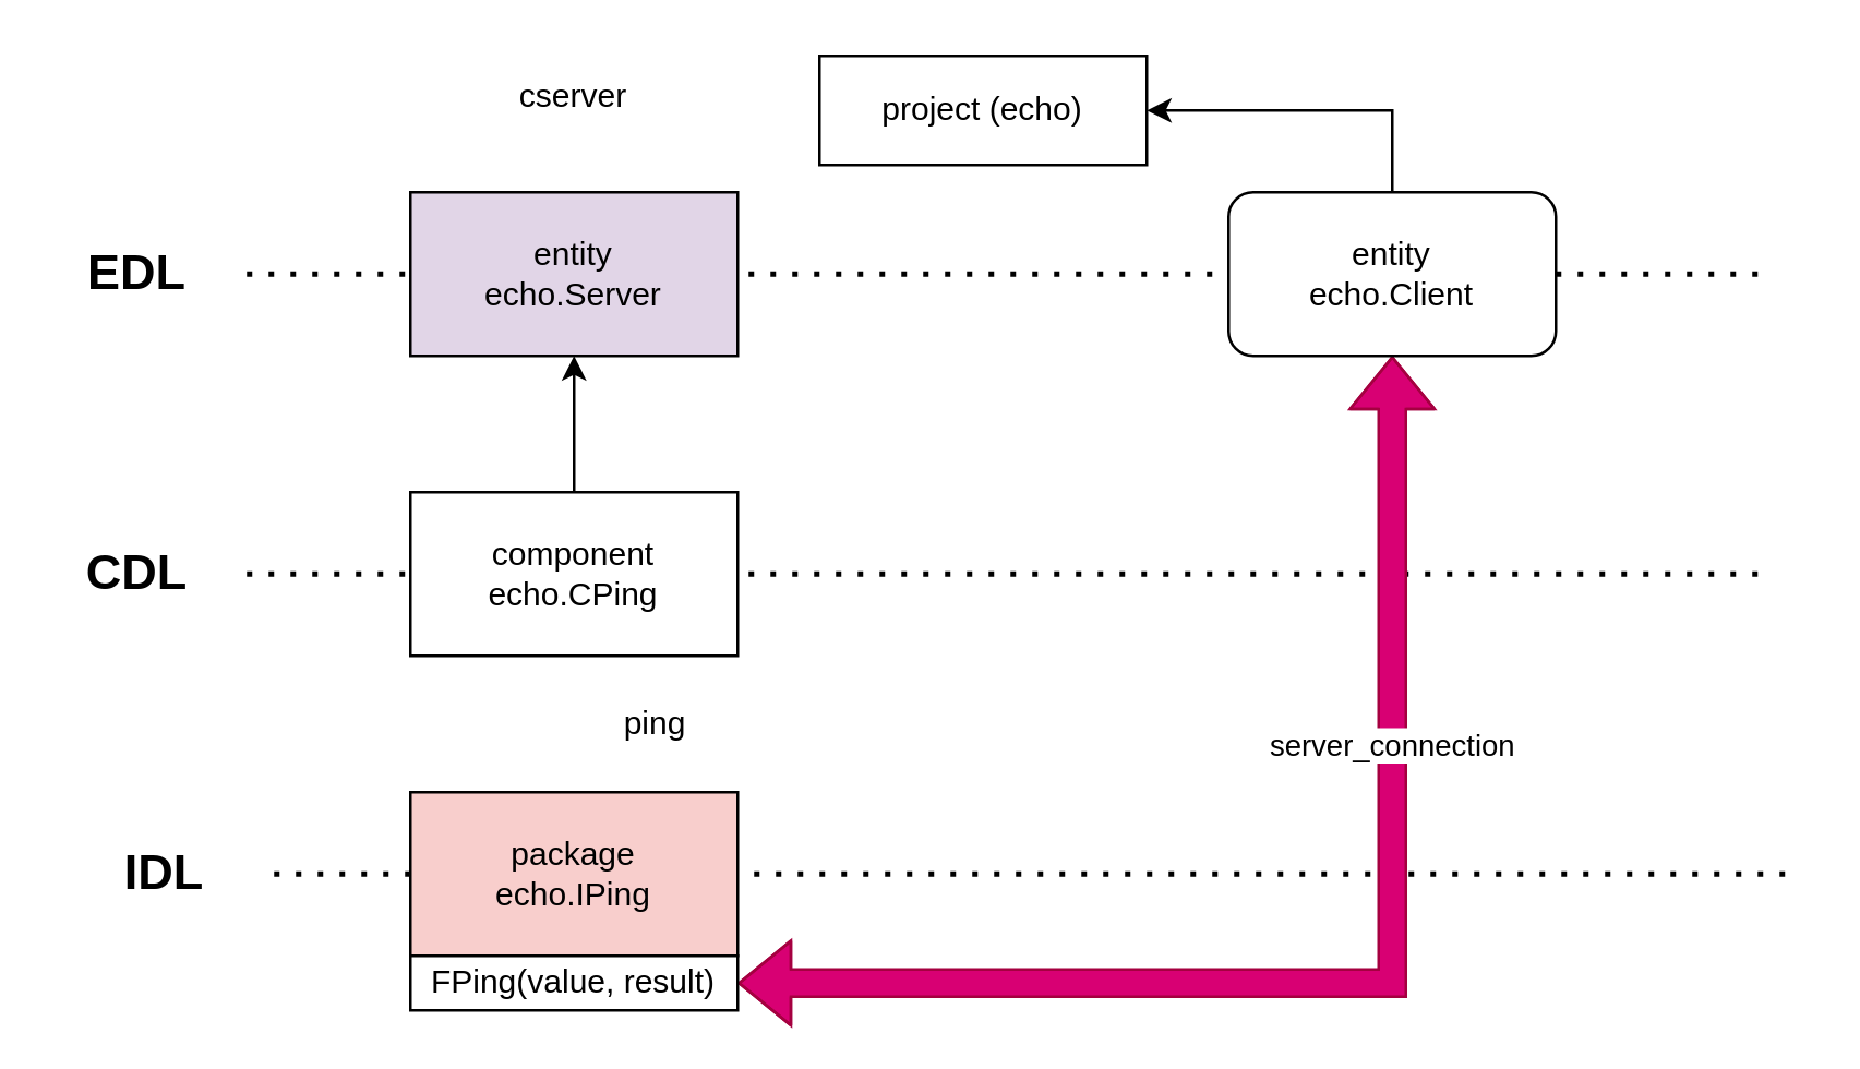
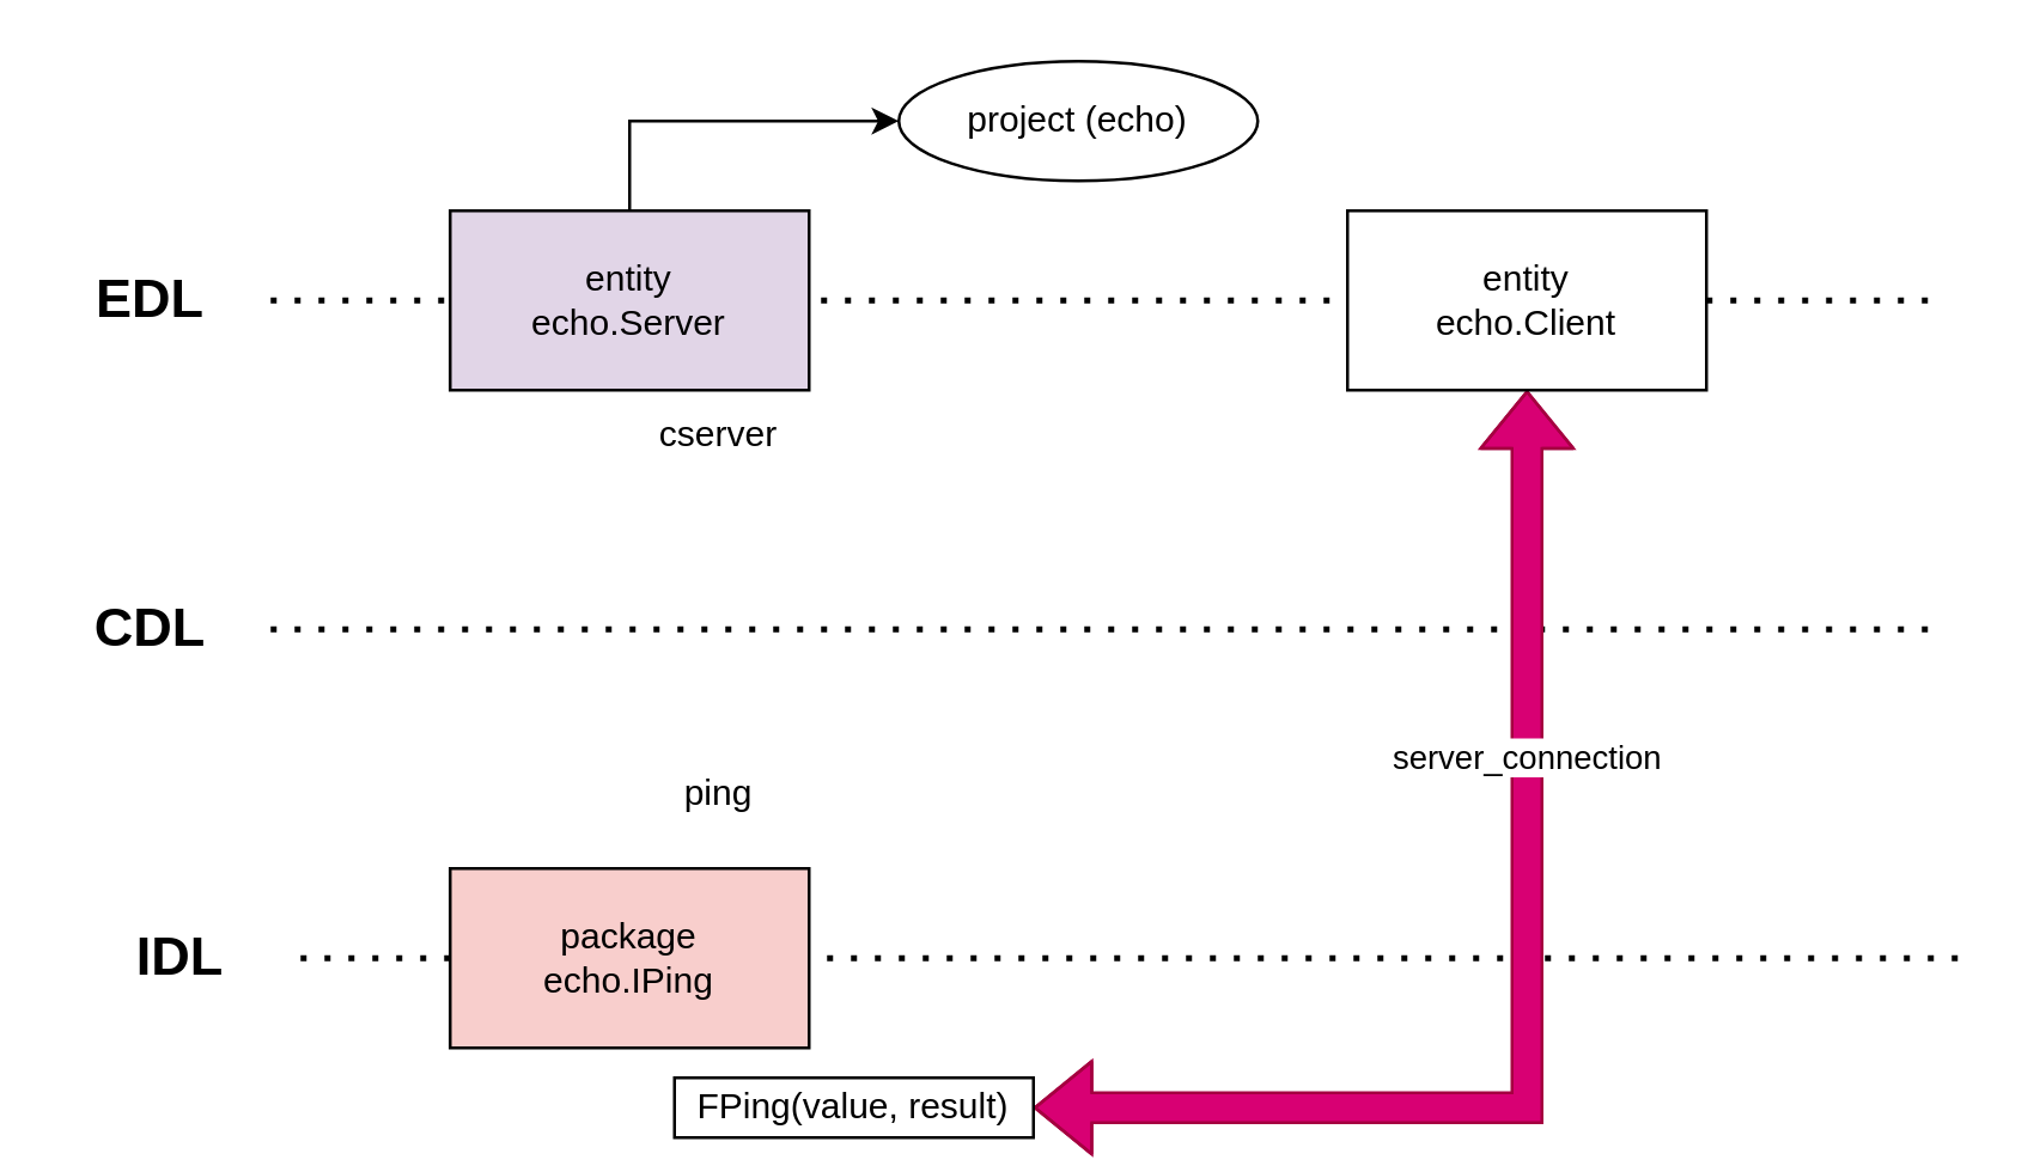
  <mxCell id="0" />
  <mxCell id="1" parent="0" />
  <mxCell id="2" value="" style="endArrow=none;dashed=1;html=1;dashPattern=1 3;strokeWidth=2;rounded=0;" edge="1" parent="1"><mxGeometry width="50" height="50" relative="1" as="geometry"><mxPoint x="100" y="320" as="sourcePoint" /><mxPoint x="660" y="320" as="targetPoint" /></mxGeometry></mxCell>
  <mxCell id="3" value="" style="endArrow=none;dashed=1;html=1;dashPattern=1 3;strokeWidth=2;rounded=0;" edge="1" parent="1"><mxGeometry width="50" height="50" relative="1" as="geometry"><mxPoint x="90" y="210" as="sourcePoint" /><mxPoint x="650" y="210" as="targetPoint" /></mxGeometry></mxCell>
  <mxCell id="4" value="" style="endArrow=none;dashed=1;html=1;dashPattern=1 3;strokeWidth=2;rounded=0;" edge="1" parent="1"><mxGeometry width="50" height="50" relative="1" as="geometry"><mxPoint x="90" y="100" as="sourcePoint" /><mxPoint x="650" y="100" as="targetPoint" /></mxGeometry></mxCell>
- <mxCell id="5" value="project (echo)" style="rounded=0;whiteSpace=wrap;html=1;" vertex="1" parent="1"><mxGeometry x="300" y="20" width="120" height="40" as="geometry" /></mxCell>
- <mxCell id="6" style="edgeStyle=orthogonalEdgeStyle;rounded=0;orthogonalLoop=1;jettySize=auto;html=1;exitX=0.5;exitY=0;exitDx=0;exitDy=0;entryX=1;entryY=0.5;entryDx=0;entryDy=0;" edge="1" parent="1" source="9" target="5"><mxGeometry relative="1" as="geometry" /></mxCell>
+ <mxCell id="5" value="project (echo)" style="ellipse;whiteSpace=wrap;html=1;" vertex="1" parent="1"><mxGeometry x="300" y="20" width="120" height="40" as="geometry" /></mxCell>
  <mxCell id="7" style="edgeStyle=orthogonalEdgeStyle;rounded=0;orthogonalLoop=1;jettySize=auto;html=1;exitX=0.5;exitY=1;exitDx=0;exitDy=0;entryX=1;entryY=0.5;entryDx=0;entryDy=0;fillColor=#d80073;strokeColor=#A50040;shape=flexArrow;startArrow=block;" edge="1" parent="1" source="9" target="20"><mxGeometry relative="1" as="geometry" /></mxCell>
  <mxCell id="8" value="server_connection" style="edgeLabel;html=1;align=center;verticalAlign=middle;resizable=0;points=[];" vertex="1" connectable="0" parent="7"><mxGeometry x="-0.396" y="-1" relative="1" as="geometry"><mxPoint as="offset" /></mxGeometry></mxCell>
- <mxCell id="9" value="entity &lt;br&gt;echo.Client" style="whiteSpace=wrap;html=1;rounded=1;" vertex="1" parent="1"><mxGeometry x="450" y="70" width="120" height="60" as="geometry" /></mxCell>
+ <mxCell id="9" value="entity &lt;br&gt;echo.Client" style="rounded=0;whiteSpace=wrap;html=1;" vertex="1" parent="1"><mxGeometry x="450" y="70" width="120" height="60" as="geometry" /></mxCell>
+ <mxCell id="10" style="edgeStyle=orthogonalEdgeStyle;rounded=0;orthogonalLoop=1;jettySize=auto;html=1;exitX=0.5;exitY=0;exitDx=0;exitDy=0;entryX=0;entryY=0.5;entryDx=0;entryDy=0;" edge="1" parent="1" source="11" target="5"><mxGeometry relative="1" as="geometry" /></mxCell>
  <mxCell id="11" value="entity &lt;br&gt;echo.Server" style="rounded=0;whiteSpace=wrap;html=1;fillColor=#e1d5e7;" vertex="1" parent="1"><mxGeometry x="150" y="70" width="120" height="60" as="geometry" /></mxCell>
  <mxCell id="12" value="&lt;font style=&quot;font-size: 18px;&quot;&gt;&lt;b&gt;EDL&lt;/b&gt;&lt;/font&gt;" style="text;html=1;strokeColor=none;fillColor=none;align=center;verticalAlign=middle;whiteSpace=wrap;rounded=0;" vertex="1" parent="1"><mxGeometry x="20" y="85" width="60" height="30" as="geometry" /></mxCell>
- <mxCell id="13" style="edgeStyle=orthogonalEdgeStyle;rounded=0;orthogonalLoop=1;jettySize=auto;html=1;exitX=0.5;exitY=0;exitDx=0;exitDy=0;entryX=0.5;entryY=1;entryDx=0;entryDy=0;" edge="1" parent="1" source="14" target="11"><mxGeometry relative="1" as="geometry" /></mxCell>
- <mxCell id="14" value="component&lt;br&gt;echo.CPing" style="rounded=0;whiteSpace=wrap;html=1;" vertex="1" parent="1"><mxGeometry x="150" y="180" width="120" height="60" as="geometry" /></mxCell>
- <mxCell id="15" value="cserver" style="text;html=1;strokeColor=none;fillColor=none;align=center;verticalAlign=middle;whiteSpace=wrap;rounded=0;" vertex="1" parent="1"><mxGeometry x="180" y="20" width="60" height="30" as="geometry" /></mxCell>
+ <mxCell id="15" value="cserver" style="text;html=1;strokeColor=none;fillColor=none;align=center;verticalAlign=middle;whiteSpace=wrap;rounded=0;" vertex="1" parent="1"><mxGeometry x="210" y="130" width="60" height="30" as="geometry" /></mxCell>
  <mxCell id="16" value="package&lt;br&gt;echo.IPing" style="rounded=0;whiteSpace=wrap;html=1;fillColor=#f8cecc;" vertex="1" parent="1"><mxGeometry x="150" y="290" width="120" height="60" as="geometry" /></mxCell>
  <mxCell id="17" value="&lt;font style=&quot;font-size: 18px;&quot;&gt;&lt;b&gt;CDL&lt;/b&gt;&lt;/font&gt;" style="text;html=1;strokeColor=none;fillColor=none;align=center;verticalAlign=middle;whiteSpace=wrap;rounded=0;" vertex="1" parent="1"><mxGeometry x="20" y="195" width="60" height="30" as="geometry" /></mxCell>
  <mxCell id="18" value="ping" style="text;html=1;strokeColor=none;fillColor=none;align=center;verticalAlign=middle;whiteSpace=wrap;rounded=0;" vertex="1" parent="1"><mxGeometry x="210" y="250" width="60" height="30" as="geometry" /></mxCell>
  <mxCell id="19" value="&lt;font style=&quot;font-size: 18px;&quot;&gt;&lt;b&gt;IDL&lt;/b&gt;&lt;/font&gt;" style="text;html=1;strokeColor=none;fillColor=none;align=center;verticalAlign=middle;whiteSpace=wrap;rounded=0;" vertex="1" parent="1"><mxGeometry x="30" y="305" width="60" height="30" as="geometry" /></mxCell>
- <mxCell id="20" value="FPing(value, result)" style="rounded=0;whiteSpace=wrap;html=1;" vertex="1" parent="1"><mxGeometry x="150" y="350" width="120" height="20" as="geometry" /></mxCell>
+ <mxCell id="20" value="FPing(value, result)" style="rounded=0;whiteSpace=wrap;html=1;" vertex="1" parent="1"><mxGeometry x="225" y="360" width="120" height="20" as="geometry" /></mxCell>
